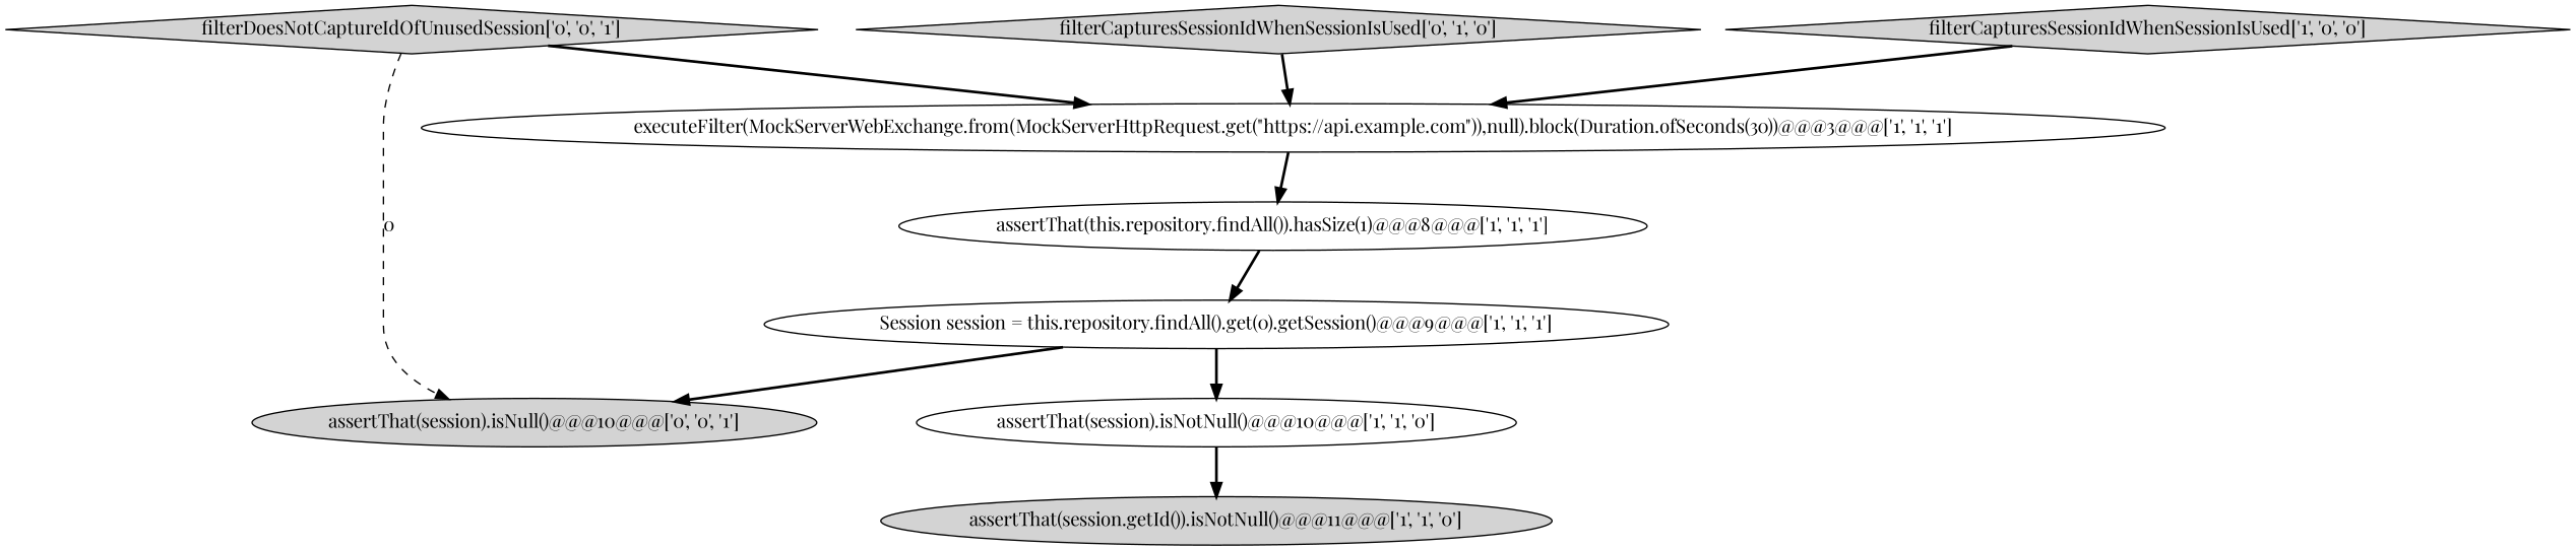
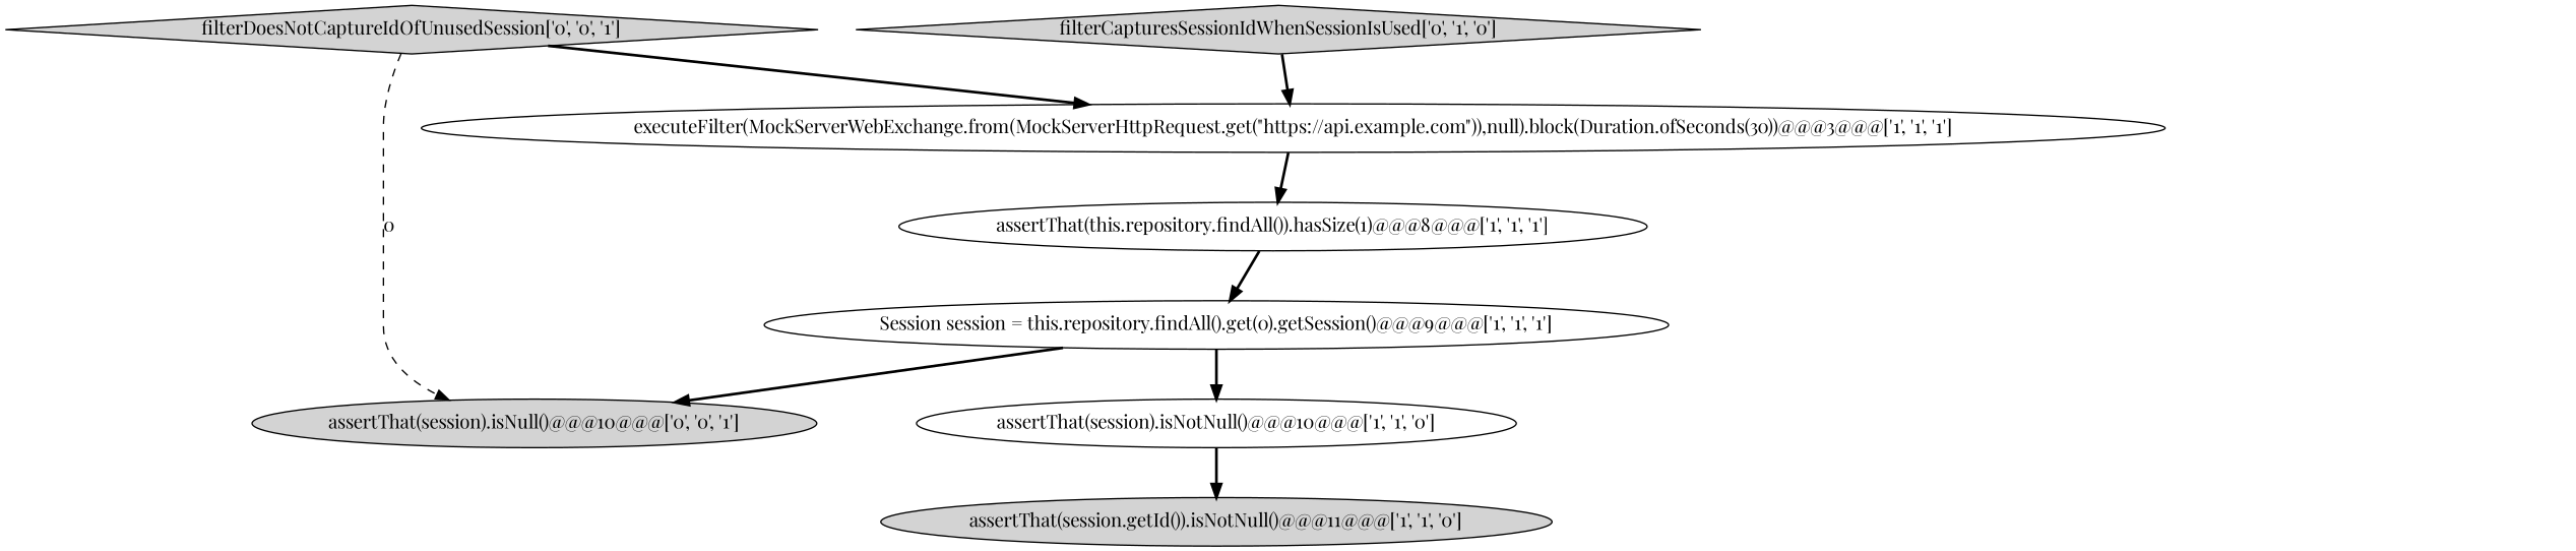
  digraph {
    fontname="Playfair Display"
    node [fillcolor=lightgray fontname="Playfair Display" shape=ellipse style=filled]
    edge [fontname="Playfair Display" style=bold]
    n1 [fillcolor=white label="assertThat(this.repository.findAll()).hasSize(1)@@@8@@@['1', '1', '1']"]
    n2 [fillcolor=white label="Session session = this.repository.findAll().get(0).getSession()@@@9@@@['1', '1', '1']"]
    n3 [fillcolor=white label="assertThat(session).isNotNull()@@@10@@@['1', '1', '0']"]
    n4 [label="assertThat(session).isNull()@@@10@@@['0', '0', '1']"]
    n5 [label="assertThat(session.getId()).isNotNull()@@@11@@@['1', '1', '0']"]
    n6 [label="filterCapturesSessionIdWhenSessionIsUsed['0', '1', '0']" shape=diamond]
    n7 [fillcolor=white label="executeFilter(MockServerWebExchange.from(MockServerHttpRequest.get(\"https://api.example.com\")),null).block(Duration.ofSeconds(30))@@@3@@@['1', '1', '1']"]
    n8 [label="filterDoesNotCaptureIdOfUnusedSession['0', '0', '1']" shape=diamond]
-   n9 [label="filterCapturesSessionIdWhenSessionIsUsed['1', '0', '0']" shape=diamond]
    n1 -> n2
    n2 -> n3
    n2 -> n4
    n3 -> n5
    n6 -> n7
    n7 -> n1
    n8 -> n4 [label=0 style=dashed]
    n8 -> n7
-   n9 -> n7
  }
